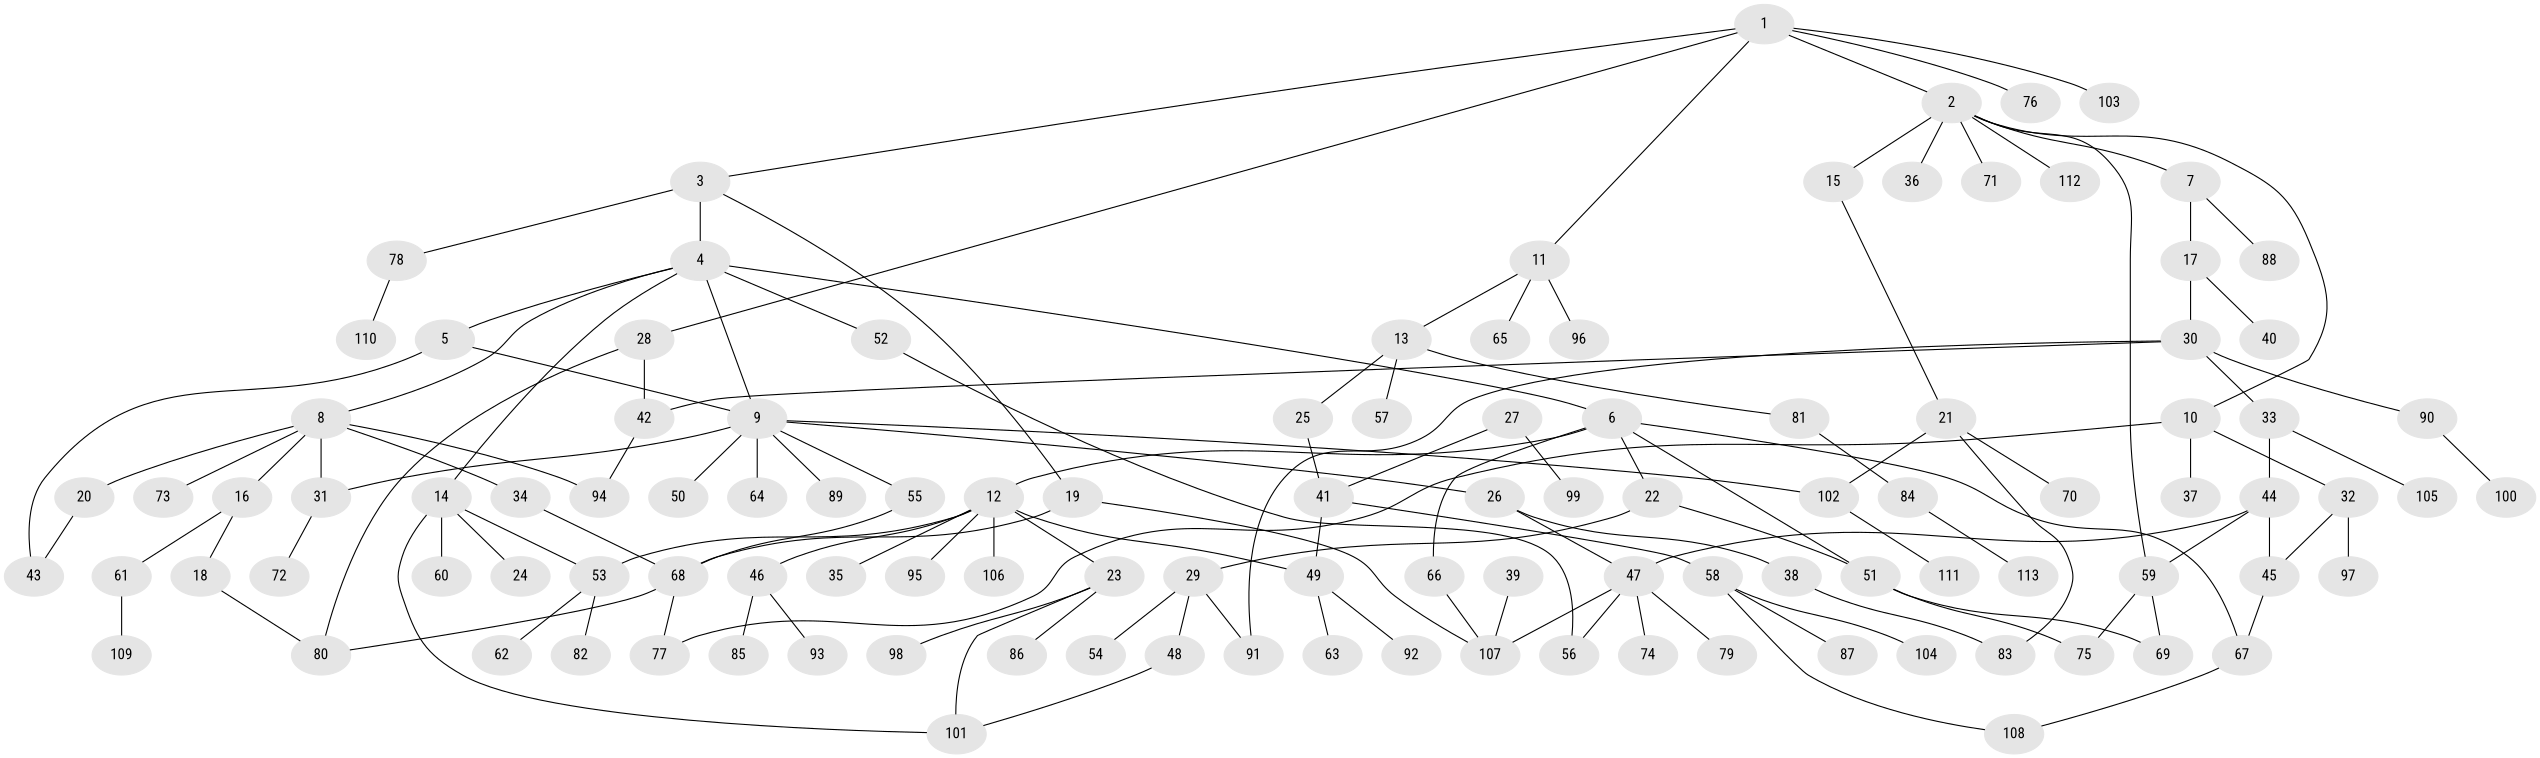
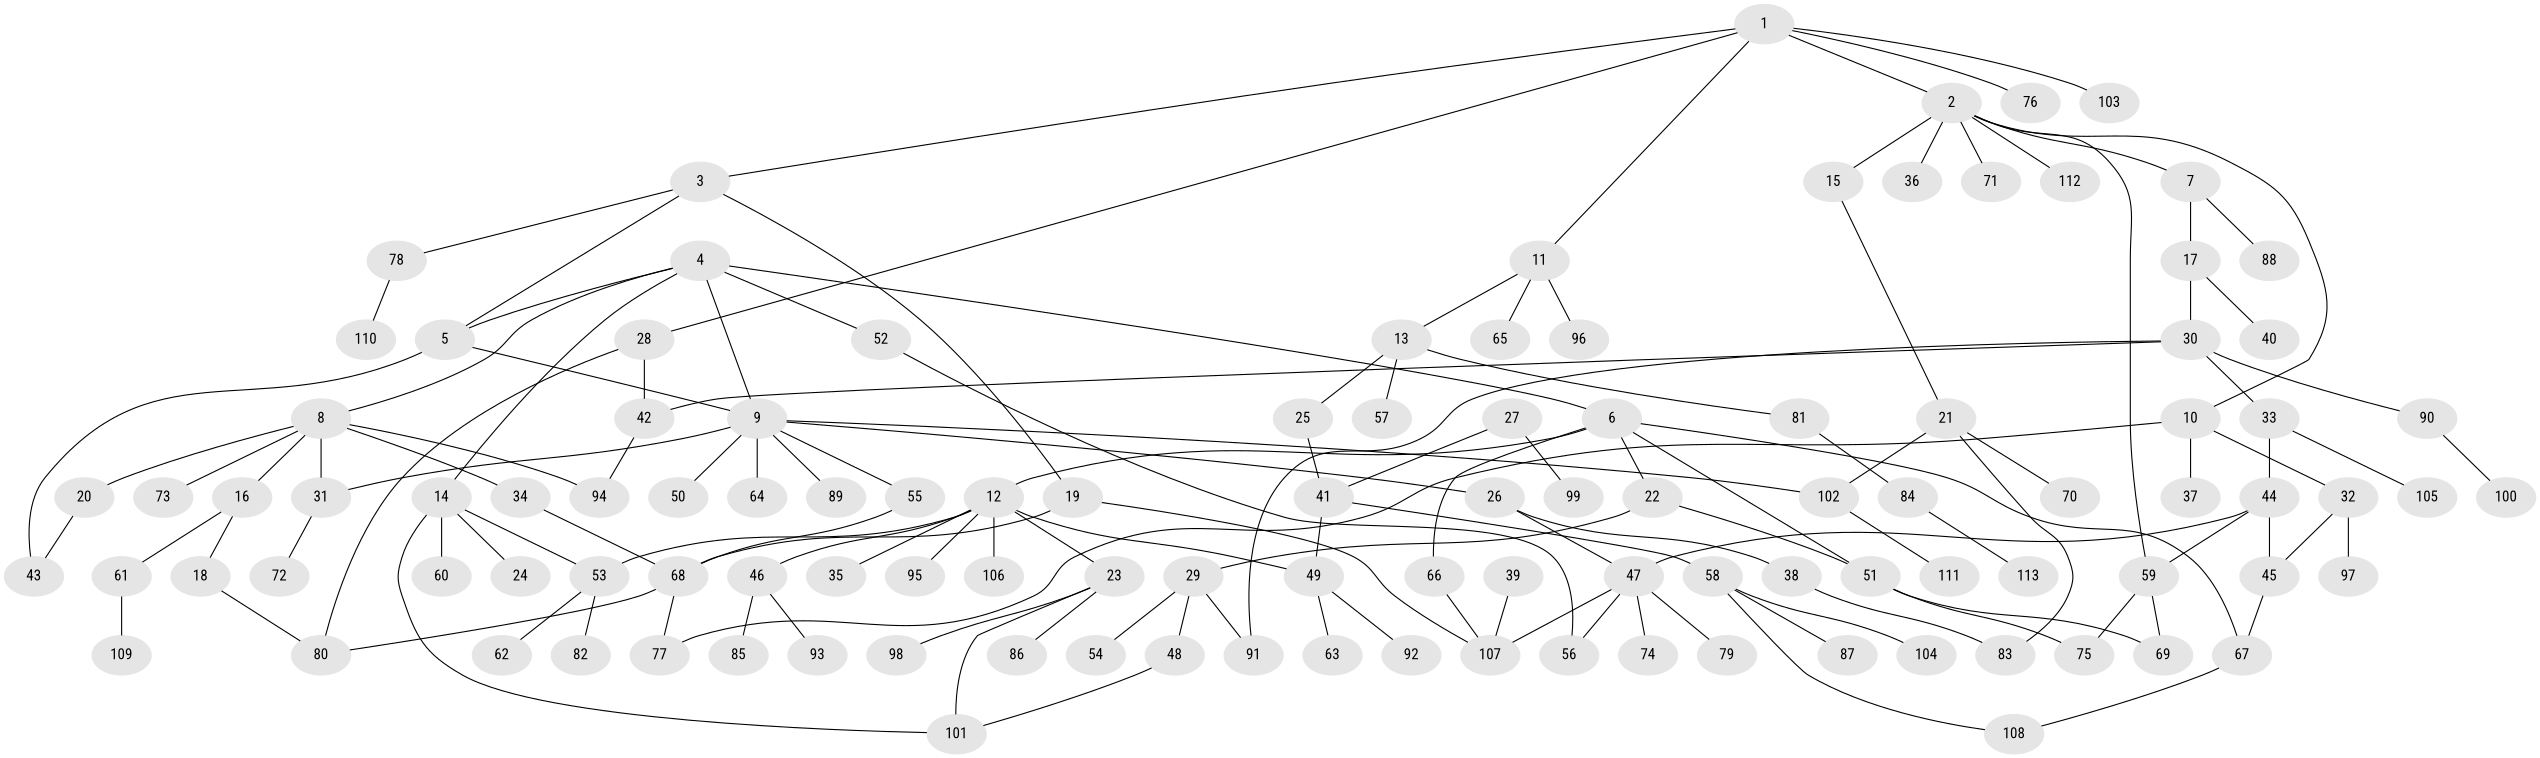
  graph {
    fontname="Roboto Condensed"
    node [color=gray90 fontname="Roboto Condensed" style=filled]
    edge [fontname="Roboto Condensed"]
    1
    2
    3
    11
    28
    76
    103
    7
    10
    15
    36
    59
    71
    112
    4
    19
    78
    13
    65
    96
    80
    42
    17
    88
    32
    37
    77
    21
    69
    75
    5
    6
    8
    9
    14
    52
    68
    107
    110
    43
    12
    22
    51
    66
    67
    16
    20
    31
    34
    73
    94
    26
    50
    55
    64
    89
    102
    53
    24
    60
    101
    56
    23
    35
    46
    49
    95
    106
    29
    108
    30
    40
    18
    61
    72
    38
    47
    111
    45
    97
    25
    57
    81
    86
    98
    85
    93
    63
    92
    62
    82
    41
    84
    70
    83
    109
    91
    33
    90
    48
    54
    27
    99
    74
    79
    58
    44
    105
    100
    39
    87
    104
    113
    1 -- 2
    1 -- 3
    1 -- 11
    1 -- 28
    1 -- 76
    1 -- 103
    2 -- 7
    2 -- 10
    2 -- 15
    2 -- 36
    2 -- 59
    2 -- 71
    2 -- 112
-   3 -- 4
+   3 -- 5
    3 -- 19
    3 -- 78
    11 -- 13
    11 -- 65
    11 -- 96
    28 -- 80
    28 -- 42
    7 -- 17
    7 -- 88
    10 -- 32
    10 -- 37
    10 -- 77
    15 -- 21
    59 -- 69
    59 -- 75
    4 -- 5
    4 -- 6
    4 -- 8
    4 -- 9
    4 -- 14
    4 -- 52
    19 -- 68
    19 -- 107
    78 -- 110
    13 -- 25
    13 -- 57
    13 -- 81
    42 -- 94
    17 -- 30
    17 -- 40
    32 -- 45
    32 -- 97
    21 -- 102
    21 -- 70
    21 -- 83
    5 -- 9
    5 -- 43
    6 -- 12
    6 -- 22
    6 -- 51
    6 -- 66
    6 -- 67
    8 -- 16
    8 -- 20
    8 -- 31
    8 -- 34
    8 -- 73
    8 -- 94
    9 -- 31
    9 -- 26
    9 -- 50
    9 -- 55
    9 -- 64
    9 -- 89
    9 -- 102
    14 -- 53
    14 -- 24
    14 -- 60
    14 -- 101
    52 -- 56
    68 -- 80
    68 -- 77
    12 -- 53
    12 -- 23
    12 -- 35
    12 -- 46
    12 -- 49
    12 -- 95
    12 -- 106
    22 -- 51
    22 -- 29
    51 -- 69
    51 -- 75
    66 -- 107
    67 -- 108
    16 -- 18
    16 -- 61
    20 -- 43
    31 -- 72
    34 -- 68
    26 -- 38
    26 -- 47
    55 -- 68
    102 -- 111
    53 -- 62
    53 -- 82
    23 -- 101
    23 -- 86
    23 -- 98
    46 -- 85
    46 -- 93
    49 -- 63
    49 -- 92
    29 -- 91
    29 -- 48
    29 -- 54
    30 -- 42
    30 -- 91
    30 -- 33
    30 -- 90
    18 -- 80
    61 -- 109
    38 -- 83
    47 -- 107
    47 -- 56
    47 -- 74
    47 -- 79
    45 -- 67
    25 -- 41
    81 -- 84
    41 -- 49
    41 -- 58
    84 -- 113
    33 -- 44
    33 -- 105
    90 -- 100
    48 -- 101
    27 -- 41
    27 -- 99
    58 -- 108
    58 -- 87
    58 -- 104
    44 -- 59
    44 -- 47
    44 -- 45
    39 -- 107
  }
